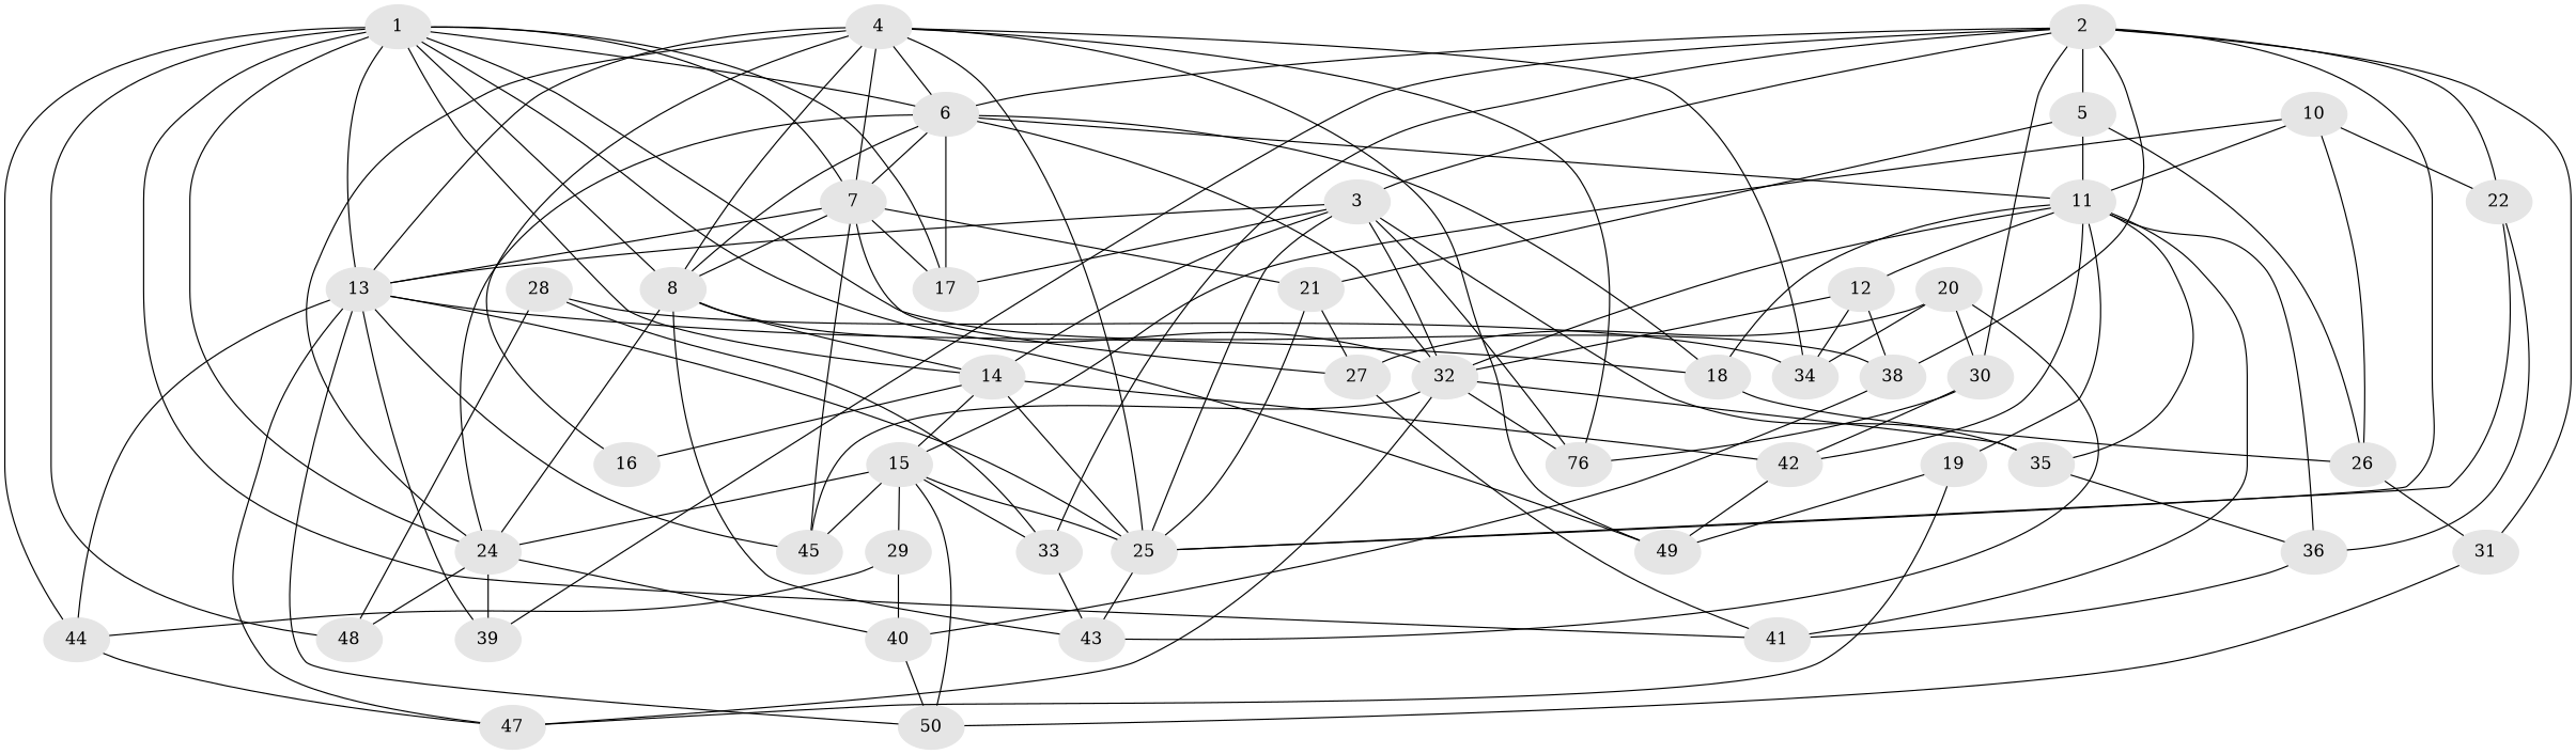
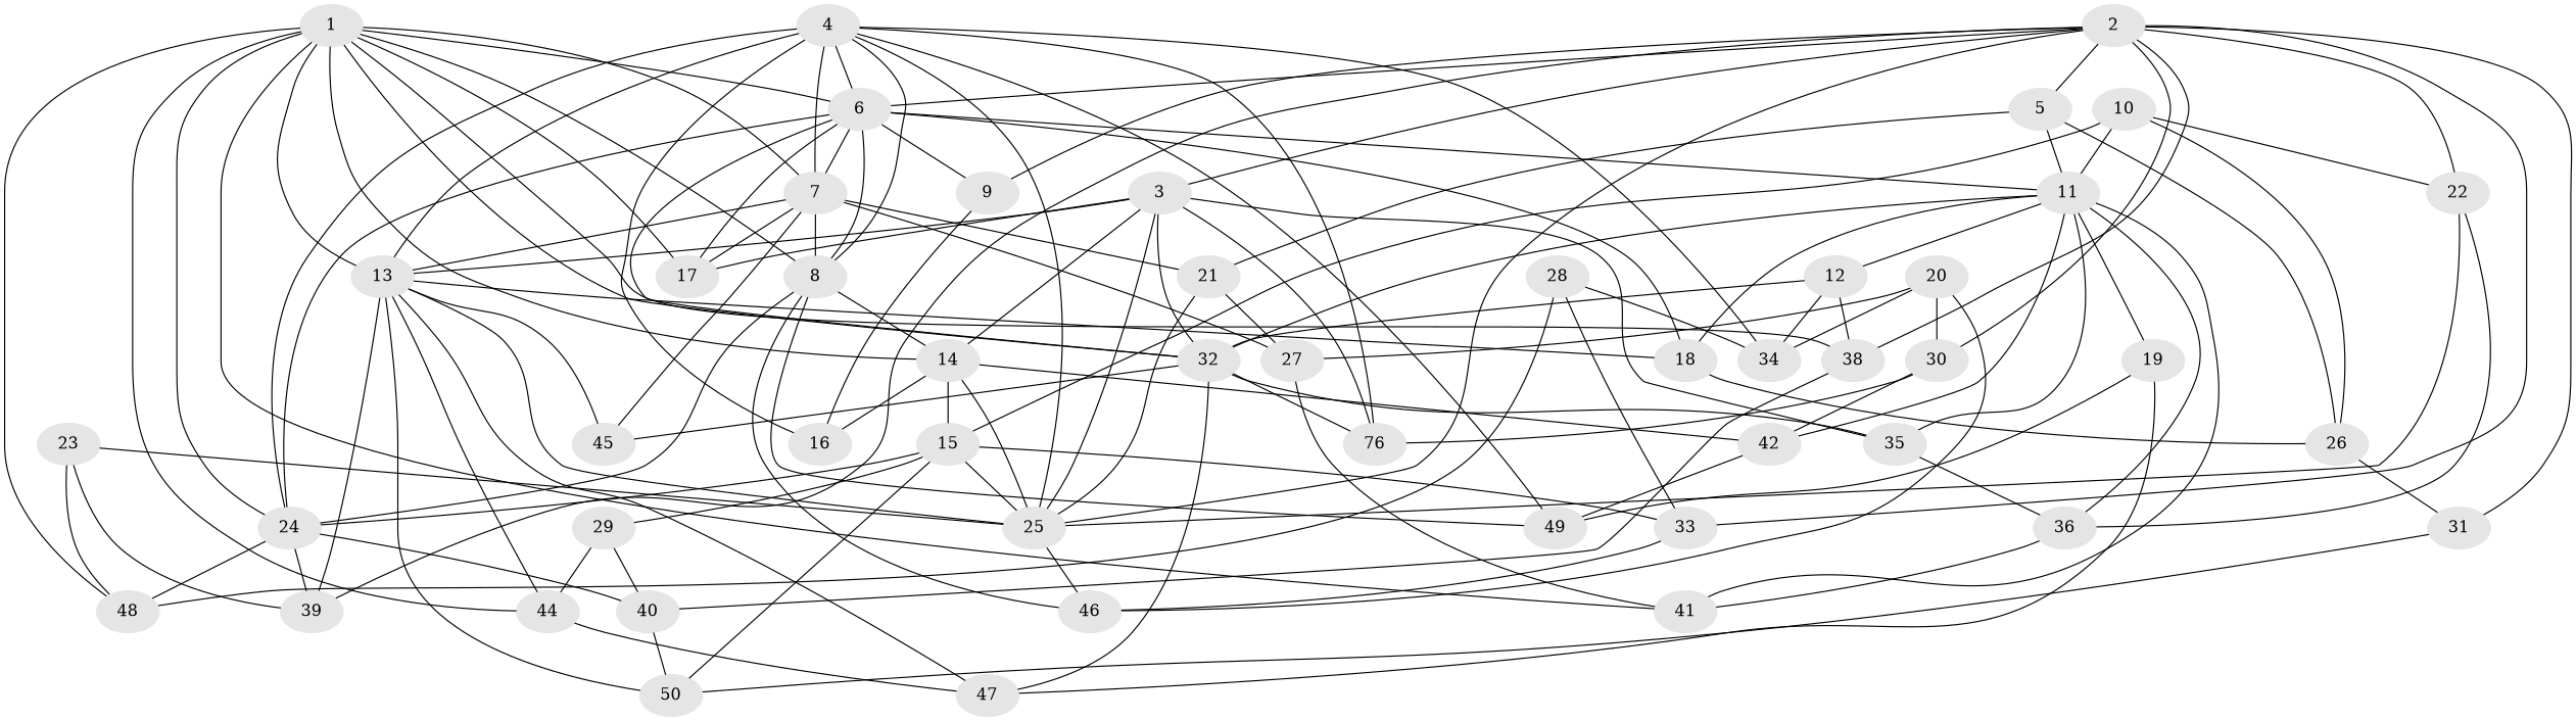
  graph {
    node [color=gray90 style=filled]
    edge [weight=1.0]
    1
    6
    7
    8
    13
    14
    17
    24
    32
    38
    41
    44
    48
+   9
    11
    18
    21
    27
    45
    49
-   43
+   43 [label=46]
    25
    39
    47
    50
    16
    15
    42
    40
    35
    n31 [label=76]
    2
    3
    5
    22
    30
    31
    33
    26
    36
    4
    34
    12
    19
    10
    29
    20
+   23
    28
    1 -- 6
    1 -- 7
    1 -- 8
    1 -- 13
    1 -- 14
    1 -- 17
    1 -- 24
    1 -- 32
    1 -- 38
    1 -- 41
    1 -- 44
    1 -- 48
    6 -- 7
    6 -- 8
    6 -- 17
    6 -- 24
    6 -- 32
+   6 -- 9 [weight=2.0]
    6 -- 11
    6 -- 18
    7 -- 8
    7 -- 13
    7 -- 17
    7 -- 21
    7 -- 27
    7 -- 45
    8 -- 14
    8 -- 24
    8 -- 49
    8 -- 43
    13 -- 44
    13 -- 18
    13 -- 45
    13 -- 25
    13 -- 39
    13 -- 47
    13 -- 50
    14 -- 25
    14 -- 16 [weight=2.0]
    14 -- 15
    14 -- 42
    24 -- 48
    24 -- 39
    24 -- 40
    32 -- 45
    32 -- 47
    32 -- 35
    32 -- n31
    38 -- 40
    44 -- 47
+   9 -- 16
    11 -- 32
    11 -- 41
    11 -- 18
    11 -- 42
    11 -- 35
    11 -- 36
    11 -- 12
    11 -- 19 [weight=2.0]
    18 -- 26
    21 -- 27
    21 -- 25
    27 -- 41
    25 -- 43
    15 -- 24
-   15 -- 45
    15 -- 25 [weight=2.0]
    15 -- 50
    15 -- 33
    15 -- 29 [weight=2.0]
    42 -- 49
    40 -- 50
    35 -- 36
    2 -- 6
    2 -- 38
+   2 -- 9
    2 -- 25
    2 -- 39
    2 -- 3
    2 -- 5
    2 -- 22
    2 -- 30
    2 -- 31 [weight=2.0]
    2 -- 33
    3 -- 13
    3 -- 14
    3 -- 17 [weight=2.0]
    3 -- 32 [weight=2.0]
    3 -- 25
    3 -- 35
    3 -- n31
    5 -- 11
    5 -- 21
    5 -- 26
    22 -- 25
    22 -- 36
    30 -- 42
    30 -- n31
    31 -- 50
    33 -- 43
    26 -- 31
    36 -- 41
    4 -- 6
    4 -- 7 [weight=2.0]
    4 -- 8
    4 -- 13 [weight=2.0]
    4 -- 24
    4 -- 49
    4 -- 25
    4 -- 16
    4 -- n31
    4 -- 34
    12 -- 32
    12 -- 38
    12 -- 34
    19 -- 49
    19 -- 47
    10 -- 11
    10 -- 15
    10 -- 22
    10 -- 26
    29 -- 44
    29 -- 40
    20 -- 27
    20 -- 43
    20 -- 30
    20 -- 34
+   23 -- 48
+   23 -- 25 [weight=2.0]
+   23 -- 39
    28 -- 48
    28 -- 33
    28 -- 34
  }
